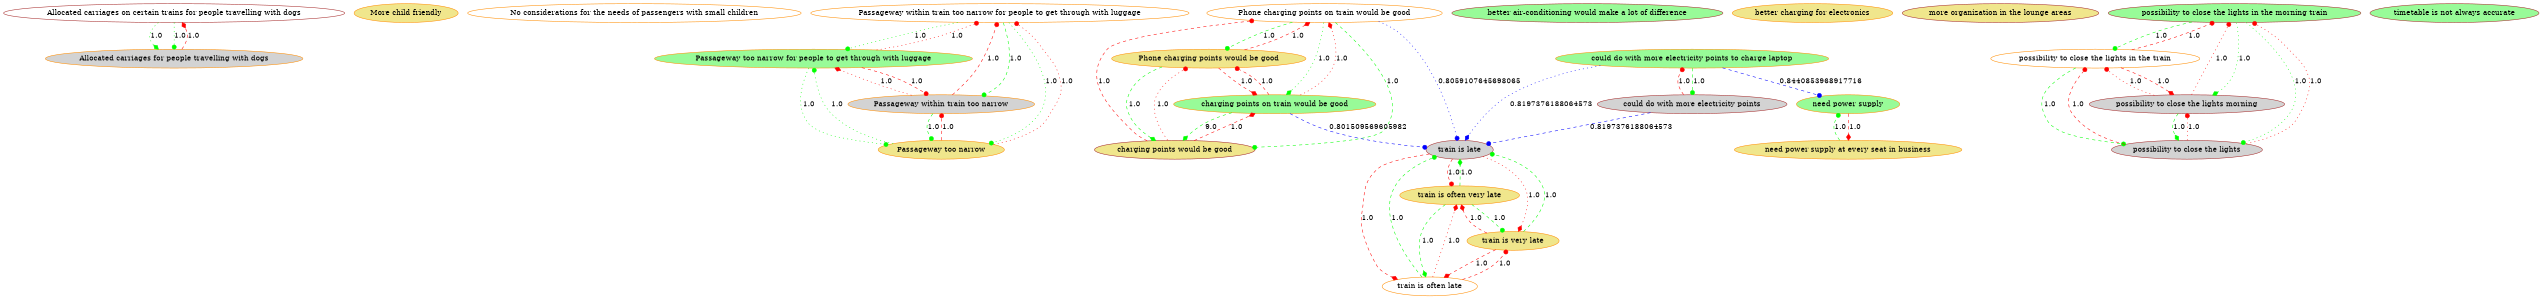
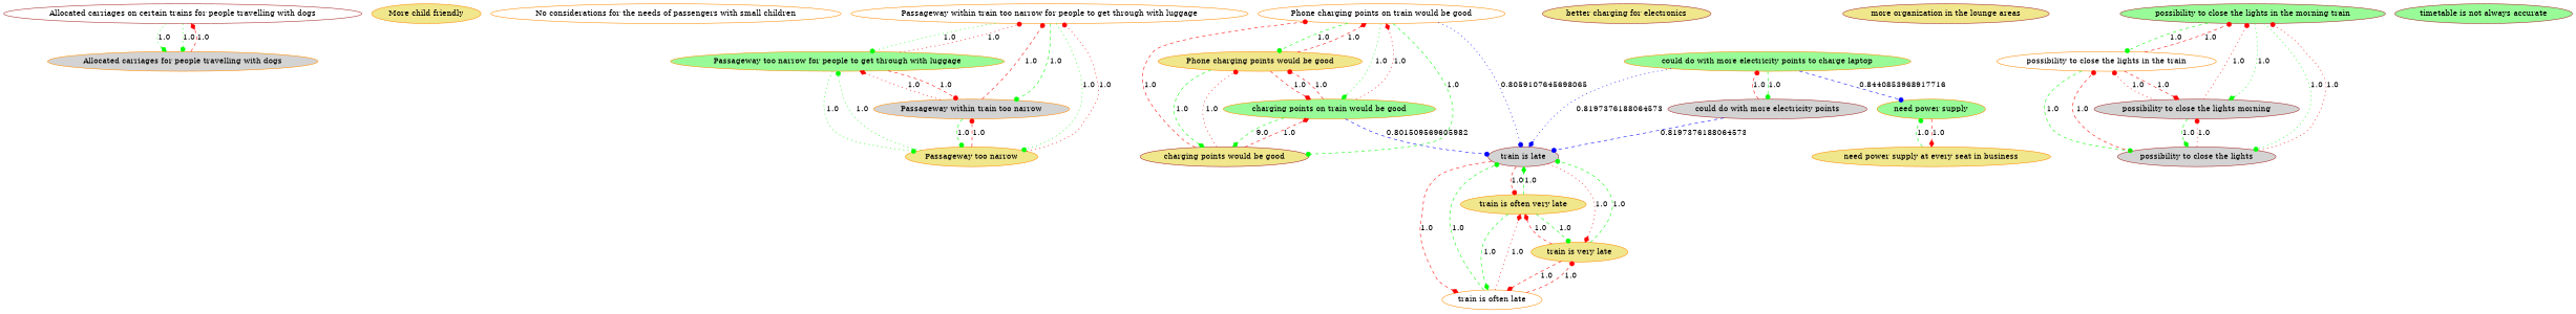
  digraph {
    node [color=darkorange fillcolor=khaki style=filled]
    edge [arrowhead=dot color=red style=dashed]
    "Allocated carriages on certain trains for people travelling with dogs" [color=brown fillcolor=white]
    "Allocated carriages for people travelling with dogs" [fillcolor=lightgrey]
    "More child friendly"
    "No considerations for the needs of passengers with small children" [fillcolor=white]
    "Passageway within train too narrow for people to get through with luggage" [fillcolor=white]
    "Passageway too narrow for people to get through with luggage" [fillcolor=palegreen]
    "Passageway too narrow"
    "Passageway within train too narrow" [fillcolor=lightgrey]
    "Phone charging points on train would be good" [fillcolor=white]
    "Phone charging points would be good"
    "charging points would be good" [color=brown]
    "charging points on train would be good" [fillcolor=palegreen]
    "train is late" [color=brown fillcolor=lightgrey]
    "train is often very late"
    "train is often late" [fillcolor=white]
    "train is very late"
-   "better air-conditioning would make a lot of difference" [color=brown fillcolor=palegreen]
-   "better charging for electronics"
+   "better charging for electronics" [color=brown]
    "could do with more electricity points to charge laptop" [fillcolor=palegreen]
    "could do with more electricity points" [color=brown fillcolor=lightgrey]
    "need power supply" [fillcolor=palegreen]
    "need power supply at every seat in business"
    "more organization in the lounge areas" [color=brown]
    "possibility to close the lights in the morning train" [color=brown fillcolor=palegreen]
    "possibility to close the lights in the train" [fillcolor=white]
    "possibility to close the lights" [color=brown fillcolor=lightgrey]
    "possibility to close the lights morning" [color=brown fillcolor=lightgrey]
    "timetable is not always accurate" [color=brown fillcolor=palegreen]
    "Allocated carriages on certain trains for people travelling with dogs" -> "Allocated carriages for people travelling with dogs" [arrowhead=diamond color=green label=1.0 style=dotted]
    "Allocated carriages on certain trains for people travelling with dogs" -> "Allocated carriages for people travelling with dogs" [color=green label=1.0 style=dotted]
    "Allocated carriages for people travelling with dogs" -> "Allocated carriages on certain trains for people travelling with dogs" [arrowhead=diamond label=1.0]
    "Passageway within train too narrow for people to get through with luggage" -> "Passageway too narrow for people to get through with luggage" [color=green label=1.0 style=dotted]
    "Passageway within train too narrow for people to get through with luggage" -> "Passageway too narrow" [color=green label=1.0 style=dotted]
    "Passageway within train too narrow for people to get through with luggage" -> "Passageway within train too narrow" [color=green label=1.0]
    "Passageway too narrow for people to get through with luggage" -> "Passageway within train too narrow for people to get through with luggage" [label=1.0 style=dotted]
    "Passageway too narrow for people to get through with luggage" -> "Passageway too narrow" [color=green label=1.0 style=dotted]
    "Passageway too narrow for people to get through with luggage" -> "Passageway within train too narrow" [label=1.0]
    "Passageway too narrow" -> "Passageway within train too narrow for people to get through with luggage" [label=1.0 style=dotted]
    "Passageway too narrow" -> "Passageway too narrow for people to get through with luggage" [color=green label=1.0 style=dotted]
    "Passageway too narrow" -> "Passageway within train too narrow" [label=1.0]
    "Passageway within train too narrow" -> "Passageway within train too narrow for people to get through with luggage" [label=1.0]
    "Passageway within train too narrow" -> "Passageway too narrow for people to get through with luggage" [arrowhead=diamond label=1.0 style=dotted]
    "Passageway within train too narrow" -> "Passageway too narrow" [color=green label=1.0]
    "Phone charging points on train would be good" -> "Phone charging points would be good" [color=green label=1.0]
    "Phone charging points on train would be good" -> "charging points would be good" [color=green label=1.0]
    "Phone charging points on train would be good" -> "charging points on train would be good" [arrowhead=diamond color=green label=1.0 style=dotted]
    "Phone charging points on train would be good" -> "train is late" [color=blue label=0.8059107645698065 style=dotted]
    "Phone charging points would be good" -> "Phone charging points on train would be good" [arrowhead=diamond label=1.0]
    "Phone charging points would be good" -> "charging points would be good" [arrowhead=diamond color=green label=1.0]
    "Phone charging points would be good" -> "charging points on train would be good" [arrowhead=diamond label=1.0]
    "charging points would be good" -> "Phone charging points on train would be good" [label=1.0]
    "charging points would be good" -> "Phone charging points would be good" [label=1.0 style=dotted]
    "charging points would be good" -> "charging points on train would be good" [arrowhead=diamond label=1.0]
    "charging points on train would be good" -> "Phone charging points on train would be good" [arrowhead=diamond label=1.0 style=dotted]
    "charging points on train would be good" -> "Phone charging points would be good" [label=1.0]
    "charging points on train would be good" -> "charging points would be good" [arrowhead=diamond color=green label=9.0]
    "charging points on train would be good" -> "train is late" [color=blue label=0.801509569605982]
    "train is late" -> "train is often very late" [label=1.0]
    "train is late" -> "train is often late" [arrowhead=diamond label=1.0]
    "train is late" -> "train is very late" [arrowhead=diamond label=1.0 style=dotted]
    "train is often very late" -> "train is late" [arrowhead=diamond color=green label=1.0]
    "train is often very late" -> "train is often late" [arrowhead=diamond color=green label=1.0]
    "train is often very late" -> "train is very late" [color=green label=1.0]
    "train is often late" -> "train is late" [color=green label=1.0]
    "train is often late" -> "train is often very late" [arrowhead=diamond label=1.0 style=dotted]
    "train is often late" -> "train is very late" [label=1.0]
    "train is very late" -> "train is late" [color=green label=1.0]
    "train is very late" -> "train is often very late" [arrowhead=diamond label=1.0]
    "train is very late" -> "train is often late" [arrowhead=diamond label=1.0]
    "could do with more electricity points to charge laptop" -> "train is late" [arrowhead=diamond color=blue label=0.8197376188064573 style=dotted]
    "could do with more electricity points to charge laptop" -> "could do with more electricity points" [color=green label=1.0]
    "could do with more electricity points to charge laptop" -> "need power supply" [color=blue label=0.8440853968917716]
    "could do with more electricity points" -> "train is late" [color=blue label=0.8197376188064573]
    "could do with more electricity points" -> "could do with more electricity points to charge laptop" [label=1.0]
    "need power supply" -> "need power supply at every seat in business" [arrowhead=diamond label=1.0]
    "need power supply at every seat in business" -> "need power supply" [color=green label=1.0]
    "possibility to close the lights in the morning train" -> "possibility to close the lights in the train" [color=green label=1.0]
    "possibility to close the lights in the morning train" -> "possibility to close the lights" [color=green label=1.0 style=dotted]
    "possibility to close the lights in the morning train" -> "possibility to close the lights morning" [arrowhead=diamond color=green label=1.0 style=dotted]
    "possibility to close the lights in the train" -> "possibility to close the lights in the morning train" [label=1.0]
    "possibility to close the lights in the train" -> "possibility to close the lights" [color=green label=1.0]
    "possibility to close the lights in the train" -> "possibility to close the lights morning" [arrowhead=diamond label=1.0]
    "possibility to close the lights" -> "possibility to close the lights in the morning train" [label=1.0 style=dotted]
    "possibility to close the lights" -> "possibility to close the lights in the train" [label=1.0]
    "possibility to close the lights" -> "possibility to close the lights morning" [label=1.0 style=dotted]
    "possibility to close the lights morning" -> "possibility to close the lights in the morning train" [label=1.0 style=dotted]
    "possibility to close the lights morning" -> "possibility to close the lights in the train" [label=1.0 style=dotted]
    "possibility to close the lights morning" -> "possibility to close the lights" [arrowhead=diamond color=green label=1.0]
  }
